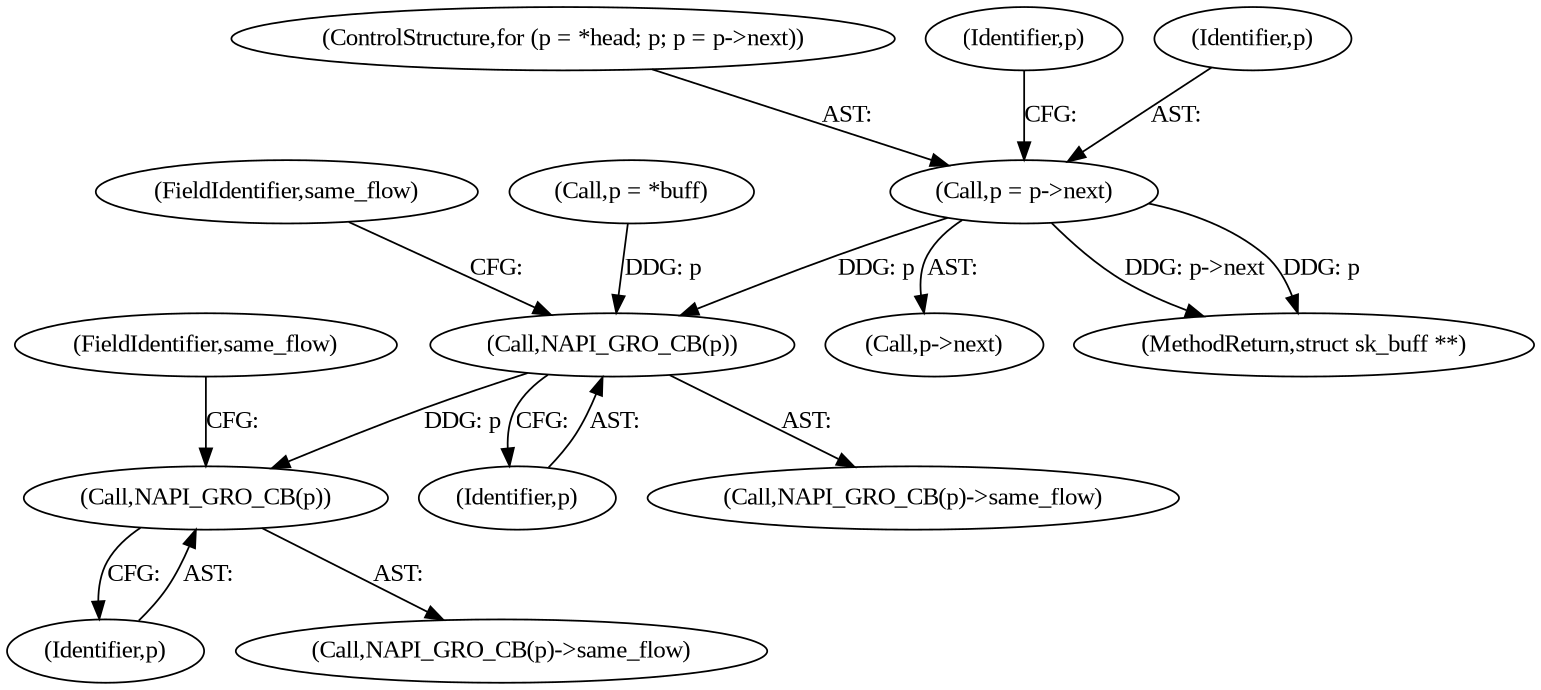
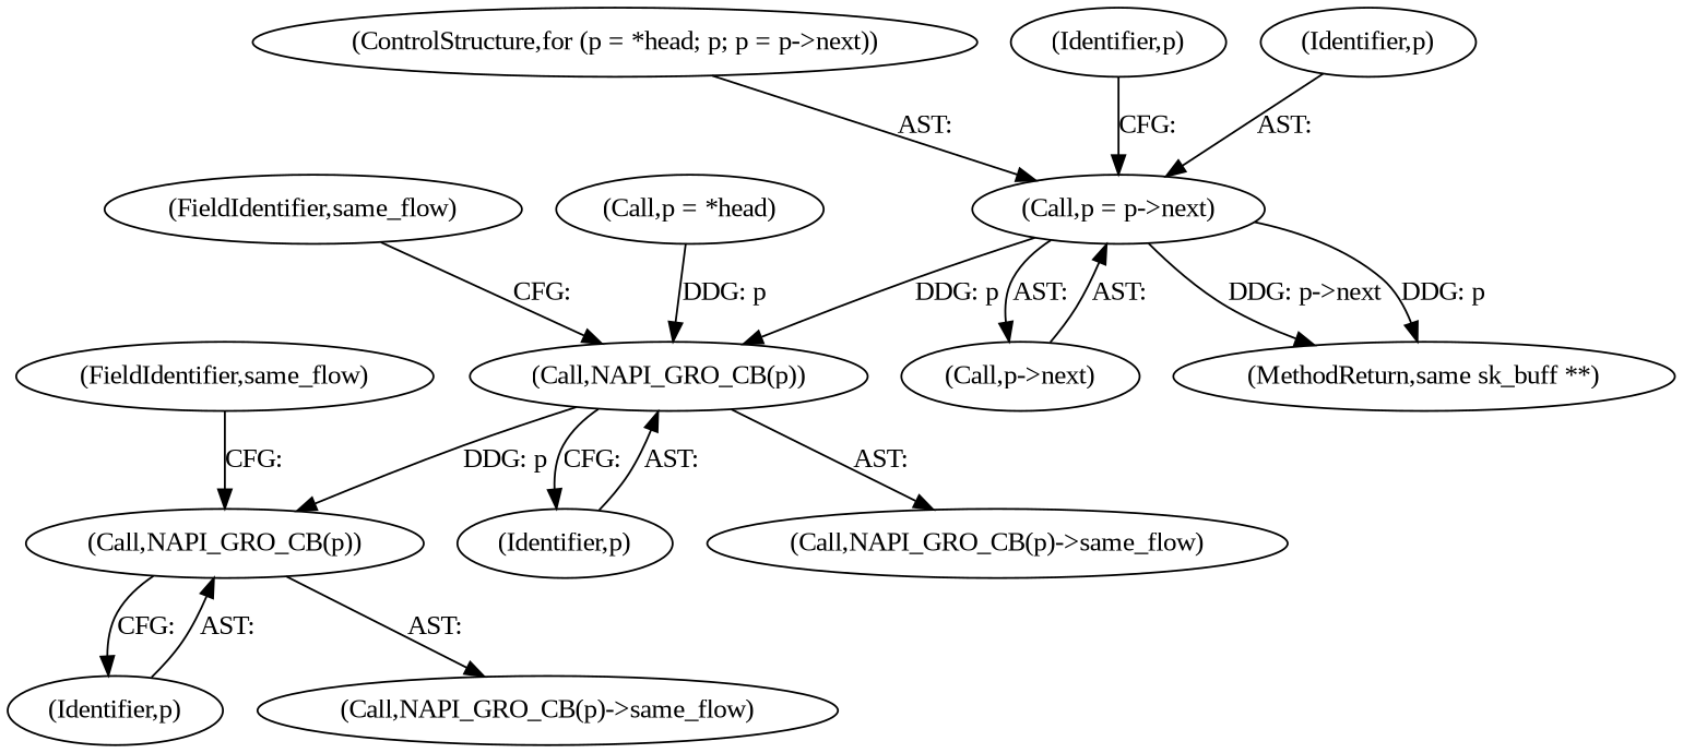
  digraph {
    fontname="Liberation Serif"
    node [fontname="Liberation Serif"]
    edge [fontname="Liberation Serif"]
    n1 [label="(Call,p = p->next)"]
    n2 [label="(Call,NAPI_GRO_CB(p))"]
    n3 [label="(Call,p->next)"]
-   n4 [label="(MethodReturn,struct sk_buff **)"]
+   n4 [label="(MethodReturn,same sk_buff **)"]
    n5 [label="(Call,NAPI_GRO_CB(p))"]
    n6 [label="(Identifier,p)"]
    n7 [label="(Call,NAPI_GRO_CB(p)->same_flow)"]
    n8 [label="(ControlStructure,for (p = *head; p; p = p->next))"]
    n9 [label="(Identifier,p)"]
    n10 [label="(Call,NAPI_GRO_CB(p)->same_flow)"]
    n11 [label="(FieldIdentifier,same_flow)"]
    n12 [label="(Identifier,p)"]
    n13 [label="(FieldIdentifier,same_flow)"]
    n14 [label="(Identifier,p)"]
-   n15 [label="(Call,p = *buff)"]
+   n15 [label="(Call,p = *head)"]
    n1 -> n2 [label="DDG: p"]
    n1 -> n3 [label="AST: "]
    n1 -> n4 [label="DDG: p->next"]
    n1 -> n4 [label="DDG: p"]
    n2 -> n5 [label="DDG: p"]
    n2 -> n6 [label="CFG: "]
    n2 -> n7 [label="AST: "]
+   n3 -> n1 [label="AST: "]
    n5 -> n9 [label="CFG: "]
    n5 -> n10 [label="AST: "]
    n6 -> n2 [label="AST: "]
    n8 -> n1 [label="AST: "]
    n9 -> n5 [label="AST: "]
    n11 -> n5 [label="CFG: "]
    n12 -> n1 [label="CFG: "]
    n13 -> n2 [label="CFG: "]
    n14 -> n1 [label="AST: "]
    n15 -> n2 [label="DDG: p"]
  }
